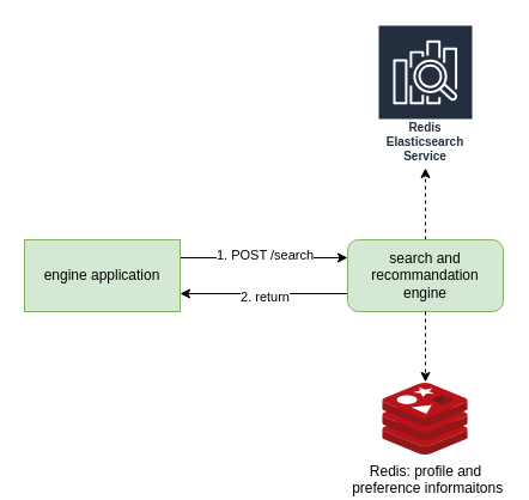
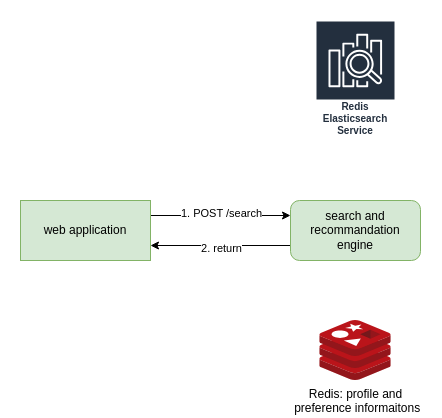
  <mxCell id="0" />
  <mxCell id="1" parent="0" />
  <mxCell id="2" style="edgeStyle=orthogonalEdgeStyle;rounded=0;orthogonalLoop=1;jettySize=auto;html=1;exitX=1;exitY=0.25;exitDx=0;exitDy=0;entryX=0;entryY=0.25;entryDx=0;entryDy=0;" edge="1" parent="1" source="4" target="8"><mxGeometry relative="1" as="geometry" /></mxCell>
  <mxCell id="3" value="1. POST /search" style="edgeLabel;html=1;align=center;verticalAlign=middle;resizable=0;points=[];" vertex="1" connectable="0" parent="2"><mxGeometry y="3" relative="1" as="geometry"><mxPoint as="offset" /></mxGeometry></mxCell>
- <mxCell id="4" value="engine application" style="rounded=0;whiteSpace=wrap;html=1;fillColor=#d5e8d4;strokeColor=#82b366;" parent="1" vertex="1"><mxGeometry x="20" y="200" width="130" height="60" as="geometry" /></mxCell>
- <mxCell id="5" style="edgeStyle=orthogonalEdgeStyle;rounded=0;orthogonalLoop=1;jettySize=auto;html=1;dashed=1;" parent="1" source="8" target="9" edge="1"><mxGeometry relative="1" as="geometry" /></mxCell>
+ <mxCell id="4" value="web application" style="rounded=0;whiteSpace=wrap;html=1;fillColor=#d5e8d4;strokeColor=#82b366;" parent="1" vertex="1"><mxGeometry x="20" y="200" width="130" height="60" as="geometry" /></mxCell>
  <mxCell id="6" style="edgeStyle=orthogonalEdgeStyle;rounded=0;orthogonalLoop=1;jettySize=auto;html=1;exitX=0;exitY=0.75;exitDx=0;exitDy=0;entryX=1;entryY=0.75;entryDx=0;entryDy=0;" edge="1" parent="1" source="8" target="4"><mxGeometry relative="1" as="geometry" /></mxCell>
  <mxCell id="7" value="2. return" style="edgeLabel;html=1;align=center;verticalAlign=middle;resizable=0;points=[];" vertex="1" connectable="0" parent="6"><mxGeometry y="2" relative="1" as="geometry"><mxPoint as="offset" /></mxGeometry></mxCell>
  <mxCell id="8" value="search and recommandation engine" style="whiteSpace=wrap;html=1;fillColor=#d5e8d4;strokeColor=#82b366;rounded=1;" parent="1" vertex="1"><mxGeometry x="290" y="200" width="130" height="60" as="geometry" /></mxCell>
  <mxCell id="9" value="Redis Elasticsearch Service" style="sketch=0;outlineConnect=0;fontColor=#232F3E;gradientColor=none;strokeColor=#ffffff;fillColor=#232F3E;dashed=0;verticalLabelPosition=middle;verticalAlign=bottom;align=center;html=1;whiteSpace=wrap;fontSize=10;fontStyle=1;spacing=3;shape=mxgraph.aws4.productIcon;prIcon=mxgraph.aws4.elasticsearch_service;" parent="1" vertex="1"><mxGeometry x="315" y="20" width="80" height="120" as="geometry" /></mxCell>
  <mxCell id="10" value="&lt;div&gt;Redis: profile and&lt;/div&gt;&lt;div&gt;&amp;nbsp;preference informaitons&lt;/div&gt;" style="image;sketch=0;aspect=fixed;html=1;points=[];align=center;fontSize=12;image=img/lib/mscae/Cache_Redis_Product.svg;" parent="1" vertex="1"><mxGeometry x="319.29" y="320" width="71.43" height="60" as="geometry" /></mxCell>
- <mxCell id="11" style="edgeStyle=orthogonalEdgeStyle;rounded=0;orthogonalLoop=1;jettySize=auto;html=1;entryX=0.5;entryY=-0.017;entryDx=0;entryDy=0;entryPerimeter=0;dashed=1;" parent="1" source="8" target="10" edge="1"><mxGeometry relative="1" as="geometry" /></mxCell>
